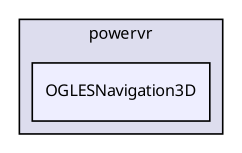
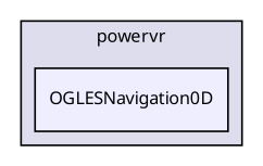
  digraph {
    compound=true
    fontname="Noto Sans"
-   n1 [fillcolor="#eeeeff" fontname="Noto Sans" fontsize=10 label=OGLESNavigation3D pencolor=black shape=box style=filled]
+   n1 [fillcolor="#eeeeff" fontname="Noto Sans" fontsize=10 label=OGLESNavigation0D pencolor=black shape=box style=filled]
    subgraph cluster_1 {
      bgcolor="#ddddee"
      fontsize=10
      label=powervr
      pencolor=black
      n1
    }
  }
